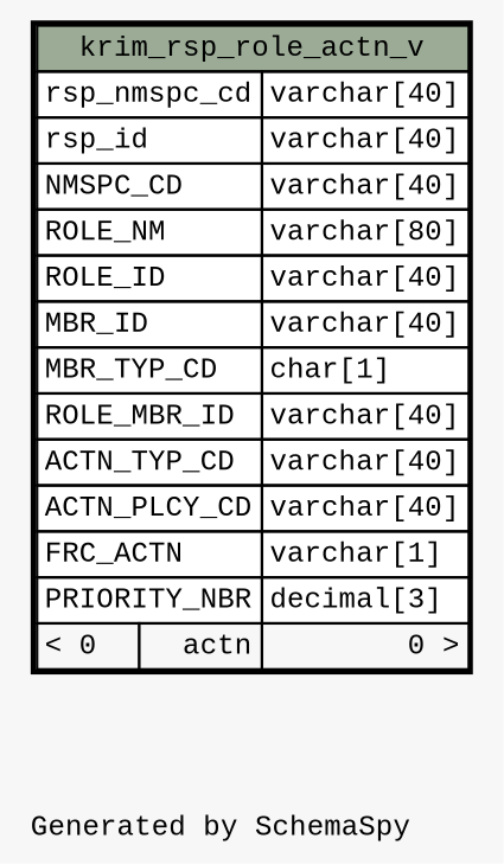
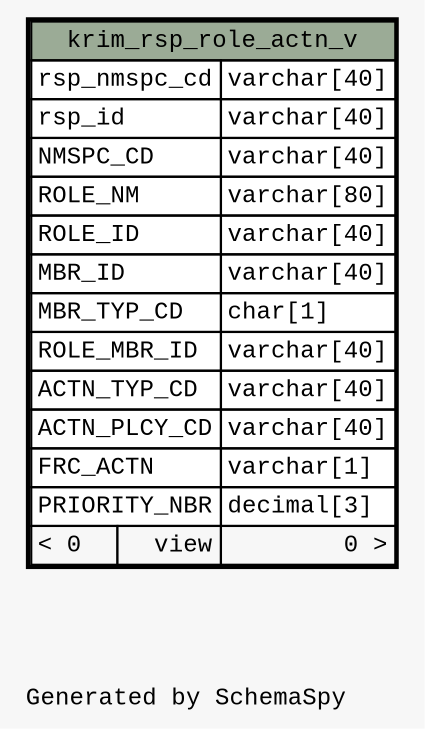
  digraph {
    bgcolor="#f7f7f7"
    fontname="Liberation Mono"
    fontsize=11
    label="\nGenerated by SchemaSpy"
    labeljust=l
    nodesep=0.18
    rankdir=RL
    ranksep=0.46
-   n1 [fontname="Liberation Mono" fontsize=11 label=<     <TABLE BORDER="2" CELLBORDER="1" CELLSPACING="0" BGCOLOR="#ffffff">       <TR><TD COLSPAN="3" BGCOLOR="#9bab96" ALIGN="CENTER">krim_rsp_role_actn_v</TD></TR>       <TR><TD PORT="rsp_nmspc_cd" COLSPAN="2" ALIGN="LEFT">rsp_nmspc_cd</TD><TD PORT="rsp_nmspc_cd.type" ALIGN="LEFT">varchar[40]</TD></TR>       <TR><TD PORT="rsp_id" COLSPAN="2" ALIGN="LEFT">rsp_id</TD><TD PORT="rsp_id.type" ALIGN="LEFT">varchar[40]</TD></TR>       <TR><TD PORT="NMSPC_CD" COLSPAN="2" ALIGN="LEFT">NMSPC_CD</TD><TD PORT="NMSPC_CD.type" ALIGN="LEFT">varchar[40]</TD></TR>       <TR><TD PORT="ROLE_NM" COLSPAN="2" ALIGN="LEFT">ROLE_NM</TD><TD PORT="ROLE_NM.type" ALIGN="LEFT">varchar[80]</TD></TR>       <TR><TD PORT="ROLE_ID" COLSPAN="2" ALIGN="LEFT">ROLE_ID</TD><TD PORT="ROLE_ID.type" ALIGN="LEFT">varchar[40]</TD></TR>       <TR><TD PORT="MBR_ID" COLSPAN="2" ALIGN="LEFT">MBR_ID</TD><TD PORT="MBR_ID.type" ALIGN="LEFT">varchar[40]</TD></TR>       <TR><TD PORT="MBR_TYP_CD" COLSPAN="2" ALIGN="LEFT">MBR_TYP_CD</TD><TD PORT="MBR_TYP_CD.type" ALIGN="LEFT">char[1]</TD></TR>       <TR><TD PORT="ROLE_MBR_ID" COLSPAN="2" ALIGN="LEFT">ROLE_MBR_ID</TD><TD PORT="ROLE_MBR_ID.type" ALIGN="LEFT">varchar[40]</TD></TR>       <TR><TD PORT="ACTN_TYP_CD" COLSPAN="2" ALIGN="LEFT">ACTN_TYP_CD</TD><TD PORT="ACTN_TYP_CD.type" ALIGN="LEFT">varchar[40]</TD></TR>       <TR><TD PORT="ACTN_PLCY_CD" COLSPAN="2" ALIGN="LEFT">ACTN_PLCY_CD</TD><TD PORT="ACTN_PLCY_CD.type" ALIGN="LEFT">varchar[40]</TD></TR>       <TR><TD PORT="FRC_ACTN" COLSPAN="2" ALIGN="LEFT">FRC_ACTN</TD><TD PORT="FRC_ACTN.type" ALIGN="LEFT">varchar[1]</TD></TR>       <TR><TD PORT="PRIORITY_NBR" COLSPAN="2" ALIGN="LEFT">PRIORITY_NBR</TD><TD PORT="PRIORITY_NBR.type" ALIGN="LEFT">decimal[3]</TD></TR>       <TR><TD ALIGN="LEFT" BGCOLOR="#f7f7f7">&lt; 0</TD><TD ALIGN="RIGHT" BGCOLOR="#f7f7f7">actn</TD><TD ALIGN="RIGHT" BGCOLOR="#f7f7f7">0 &gt;</TD></TR>     </TABLE>> shape=plaintext]
+   n1 [fontname="Liberation Mono" fontsize=11 label=<     <TABLE BORDER="2" CELLBORDER="1" CELLSPACING="0" BGCOLOR="#ffffff">       <TR><TD COLSPAN="3" BGCOLOR="#9bab96" ALIGN="CENTER">krim_rsp_role_actn_v</TD></TR>       <TR><TD PORT="rsp_nmspc_cd" COLSPAN="2" ALIGN="LEFT">rsp_nmspc_cd</TD><TD PORT="rsp_nmspc_cd.type" ALIGN="LEFT">varchar[40]</TD></TR>       <TR><TD PORT="rsp_id" COLSPAN="2" ALIGN="LEFT">rsp_id</TD><TD PORT="rsp_id.type" ALIGN="LEFT">varchar[40]</TD></TR>       <TR><TD PORT="NMSPC_CD" COLSPAN="2" ALIGN="LEFT">NMSPC_CD</TD><TD PORT="NMSPC_CD.type" ALIGN="LEFT">varchar[40]</TD></TR>       <TR><TD PORT="ROLE_NM" COLSPAN="2" ALIGN="LEFT">ROLE_NM</TD><TD PORT="ROLE_NM.type" ALIGN="LEFT">varchar[80]</TD></TR>       <TR><TD PORT="ROLE_ID" COLSPAN="2" ALIGN="LEFT">ROLE_ID</TD><TD PORT="ROLE_ID.type" ALIGN="LEFT">varchar[40]</TD></TR>       <TR><TD PORT="MBR_ID" COLSPAN="2" ALIGN="LEFT">MBR_ID</TD><TD PORT="MBR_ID.type" ALIGN="LEFT">varchar[40]</TD></TR>       <TR><TD PORT="MBR_TYP_CD" COLSPAN="2" ALIGN="LEFT">MBR_TYP_CD</TD><TD PORT="MBR_TYP_CD.type" ALIGN="LEFT">char[1]</TD></TR>       <TR><TD PORT="ROLE_MBR_ID" COLSPAN="2" ALIGN="LEFT">ROLE_MBR_ID</TD><TD PORT="ROLE_MBR_ID.type" ALIGN="LEFT">varchar[40]</TD></TR>       <TR><TD PORT="ACTN_TYP_CD" COLSPAN="2" ALIGN="LEFT">ACTN_TYP_CD</TD><TD PORT="ACTN_TYP_CD.type" ALIGN="LEFT">varchar[40]</TD></TR>       <TR><TD PORT="ACTN_PLCY_CD" COLSPAN="2" ALIGN="LEFT">ACTN_PLCY_CD</TD><TD PORT="ACTN_PLCY_CD.type" ALIGN="LEFT">varchar[40]</TD></TR>       <TR><TD PORT="FRC_ACTN" COLSPAN="2" ALIGN="LEFT">FRC_ACTN</TD><TD PORT="FRC_ACTN.type" ALIGN="LEFT">varchar[1]</TD></TR>       <TR><TD PORT="PRIORITY_NBR" COLSPAN="2" ALIGN="LEFT">PRIORITY_NBR</TD><TD PORT="PRIORITY_NBR.type" ALIGN="LEFT">decimal[3]</TD></TR>       <TR><TD ALIGN="LEFT" BGCOLOR="#f7f7f7">&lt; 0</TD><TD ALIGN="RIGHT" BGCOLOR="#f7f7f7">view</TD><TD ALIGN="RIGHT" BGCOLOR="#f7f7f7">0 &gt;</TD></TR>     </TABLE>> shape=plaintext]
  }
